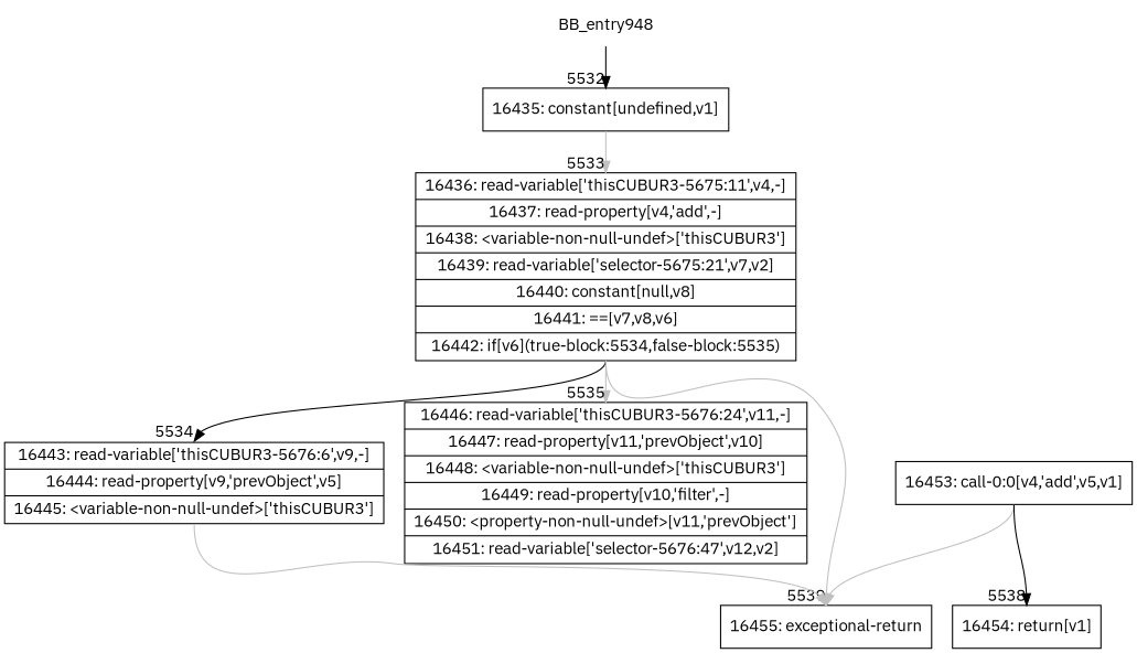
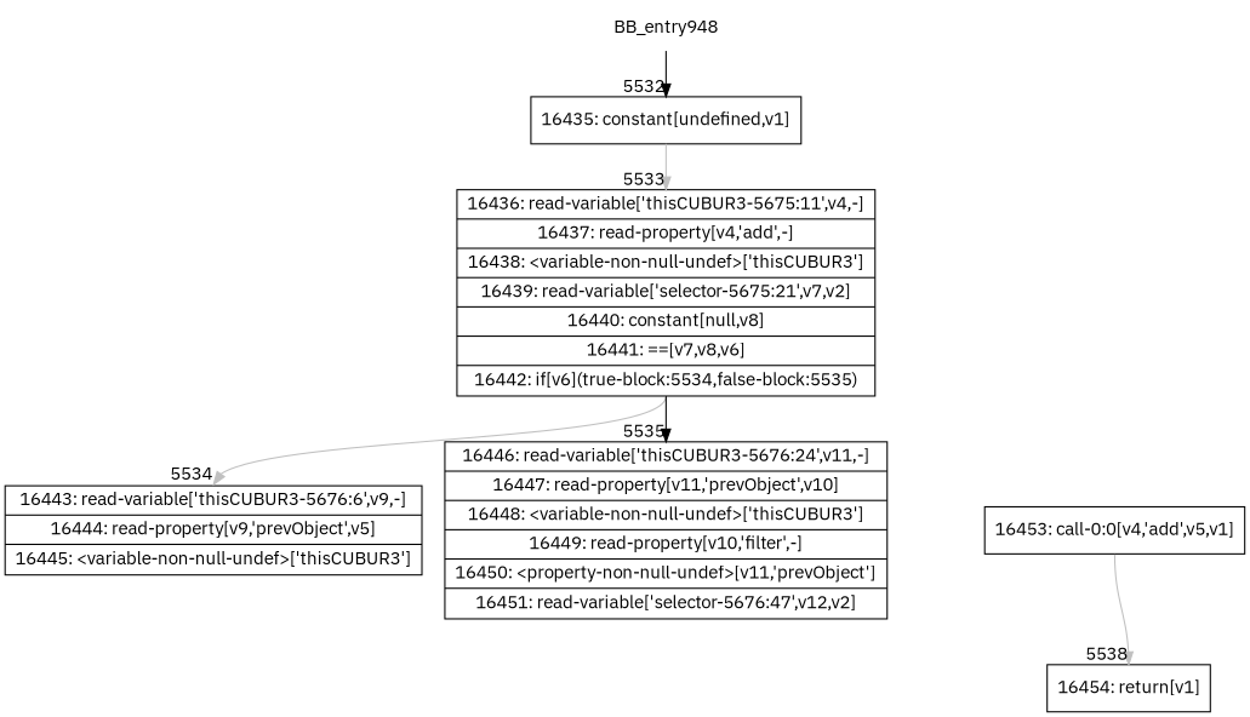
  digraph {
    fontname="IBM Plex Sans"
    rankdir=TD
    node [fontname="IBM Plex Sans" shape=record]
    edge [fontname="IBM Plex Sans" headport=n tailport=s]
    n1 [label=BB_entry948 shape=none]
    n2 [label="{16435: constant[undefined,v1]}"]
    n3 [label="{16436: read-variable['thisCUBUR3-5675:11',v4,-]|16437: read-property[v4,'add',-]|16438: \<variable-non-null-undef\>['thisCUBUR3']|16439: read-variable['selector-5675:21',v7,v2]|16440: constant[null,v8]|16441: ==[v7,v8,v6]|16442: if[v6](true-block:5534,false-block:5535)}"]
    n4 [label="{16443: read-variable['thisCUBUR3-5676:6',v9,-]|16444: read-property[v9,'prevObject',v5]|16445: \<variable-non-null-undef\>['thisCUBUR3']}"]
    n5 [label="{16446: read-variable['thisCUBUR3-5676:24',v11,-]|16447: read-property[v11,'prevObject',v10]|16448: \<variable-non-null-undef\>['thisCUBUR3']|16449: read-property[v10,'filter',-]|16450: \<property-non-null-undef\>[v11,'prevObject']|16451: read-variable['selector-5676:47',v12,v2]}"]
-   n6 [label="{16455: exceptional-return}"]
    n7 [label="{16453: call-0:0[v4,'add',v5,v1]}"]
    n8 [label="{16454: return[v1]}"]
    n1 -> n2 [headlabel="    5532"]
    n2 -> n3 [color=gray headlabel="      5533"]
-   n3 -> n4 [headlabel="      5534"]
-   n3 -> n5 [headlabel="      5535" color=gray]
-   n3 -> n6 [color=gray headlabel="      5539"]
-   n4 -> n6 [color=gray]
-   n7 -> n6 [color=gray]
-   n7 -> n8 [headlabel="      5538"]
+   n3 -> n4 [headlabel="      5534" color=gray]
+   n3 -> n5 [headlabel="      5535"]
+   n7 -> n8 [headlabel="      5538" color=gray]
  }
